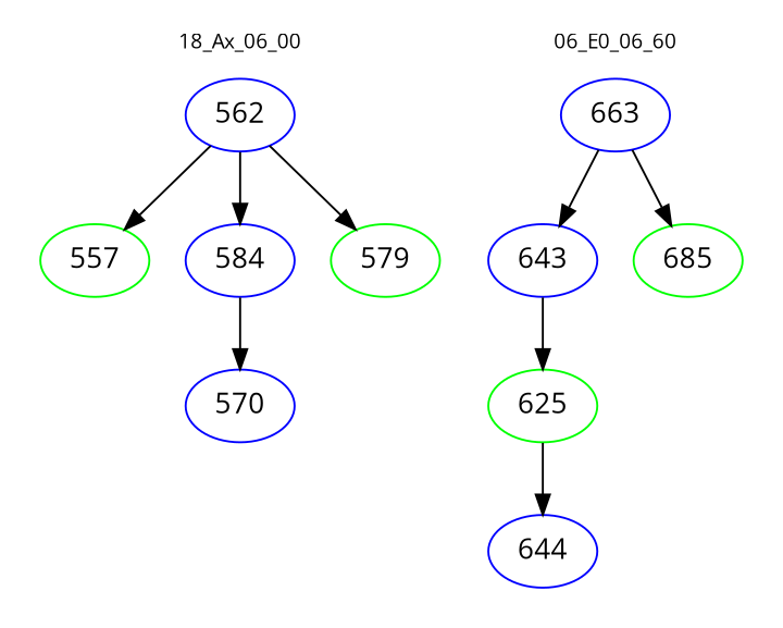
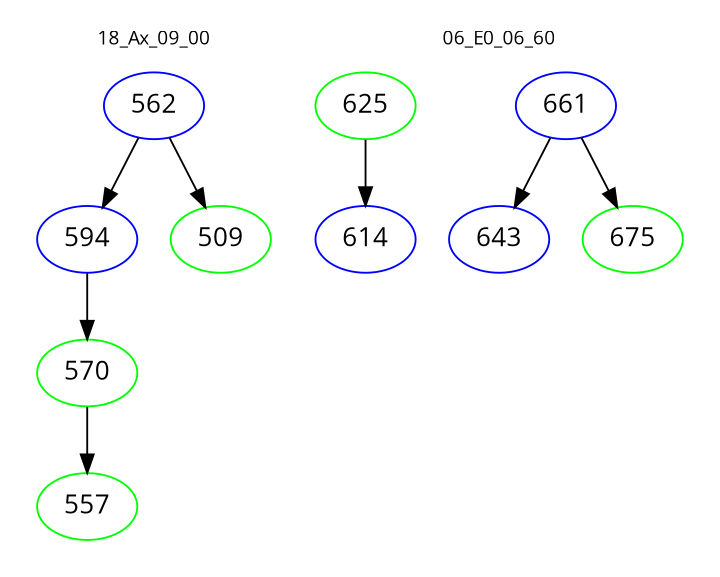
  digraph {
    fontname="Open Sans"
    node [color=blue fontname="Open Sans"]
    edge [color=black fontname="Open Sans"]
    n1 [label=562]
    n2 [color=green label=557]
-   n3 [label=584]
-   n4 [color=green label=579]
-   n5 [label=570]
-   n6 [label=663]
+   n3 [label=594]
+   n4 [color=green label=509]
+   n5 [color=green label=570]
+   n6 [label=661]
    n7 [label=643]
-   n8 [color=green label=685]
-   n9 [label=644]
+   n8 [color=green label=675]
+   n9 [label=614]
    n10 [color=green label=625]
    subgraph cluster_1 {
      color=white
      fontsize=10
-     label="18_Ax_06_00"
+     label="18_Ax_09_00"
      n1
      n2
      n3
      n4
      n5
    }
    subgraph cluster_2 {
      color=white
      fontsize=10
      label="06_E0_06_60"
      n6
      n7
      n8
      n9
      n10
    }
-   n1 -> n2
+   n5 -> n2
    n1 -> n3
    n1 -> n4
    n3 -> n5
    n6 -> n7
    n6 -> n8
-   n7 -> n10
    n10 -> n9
  }
